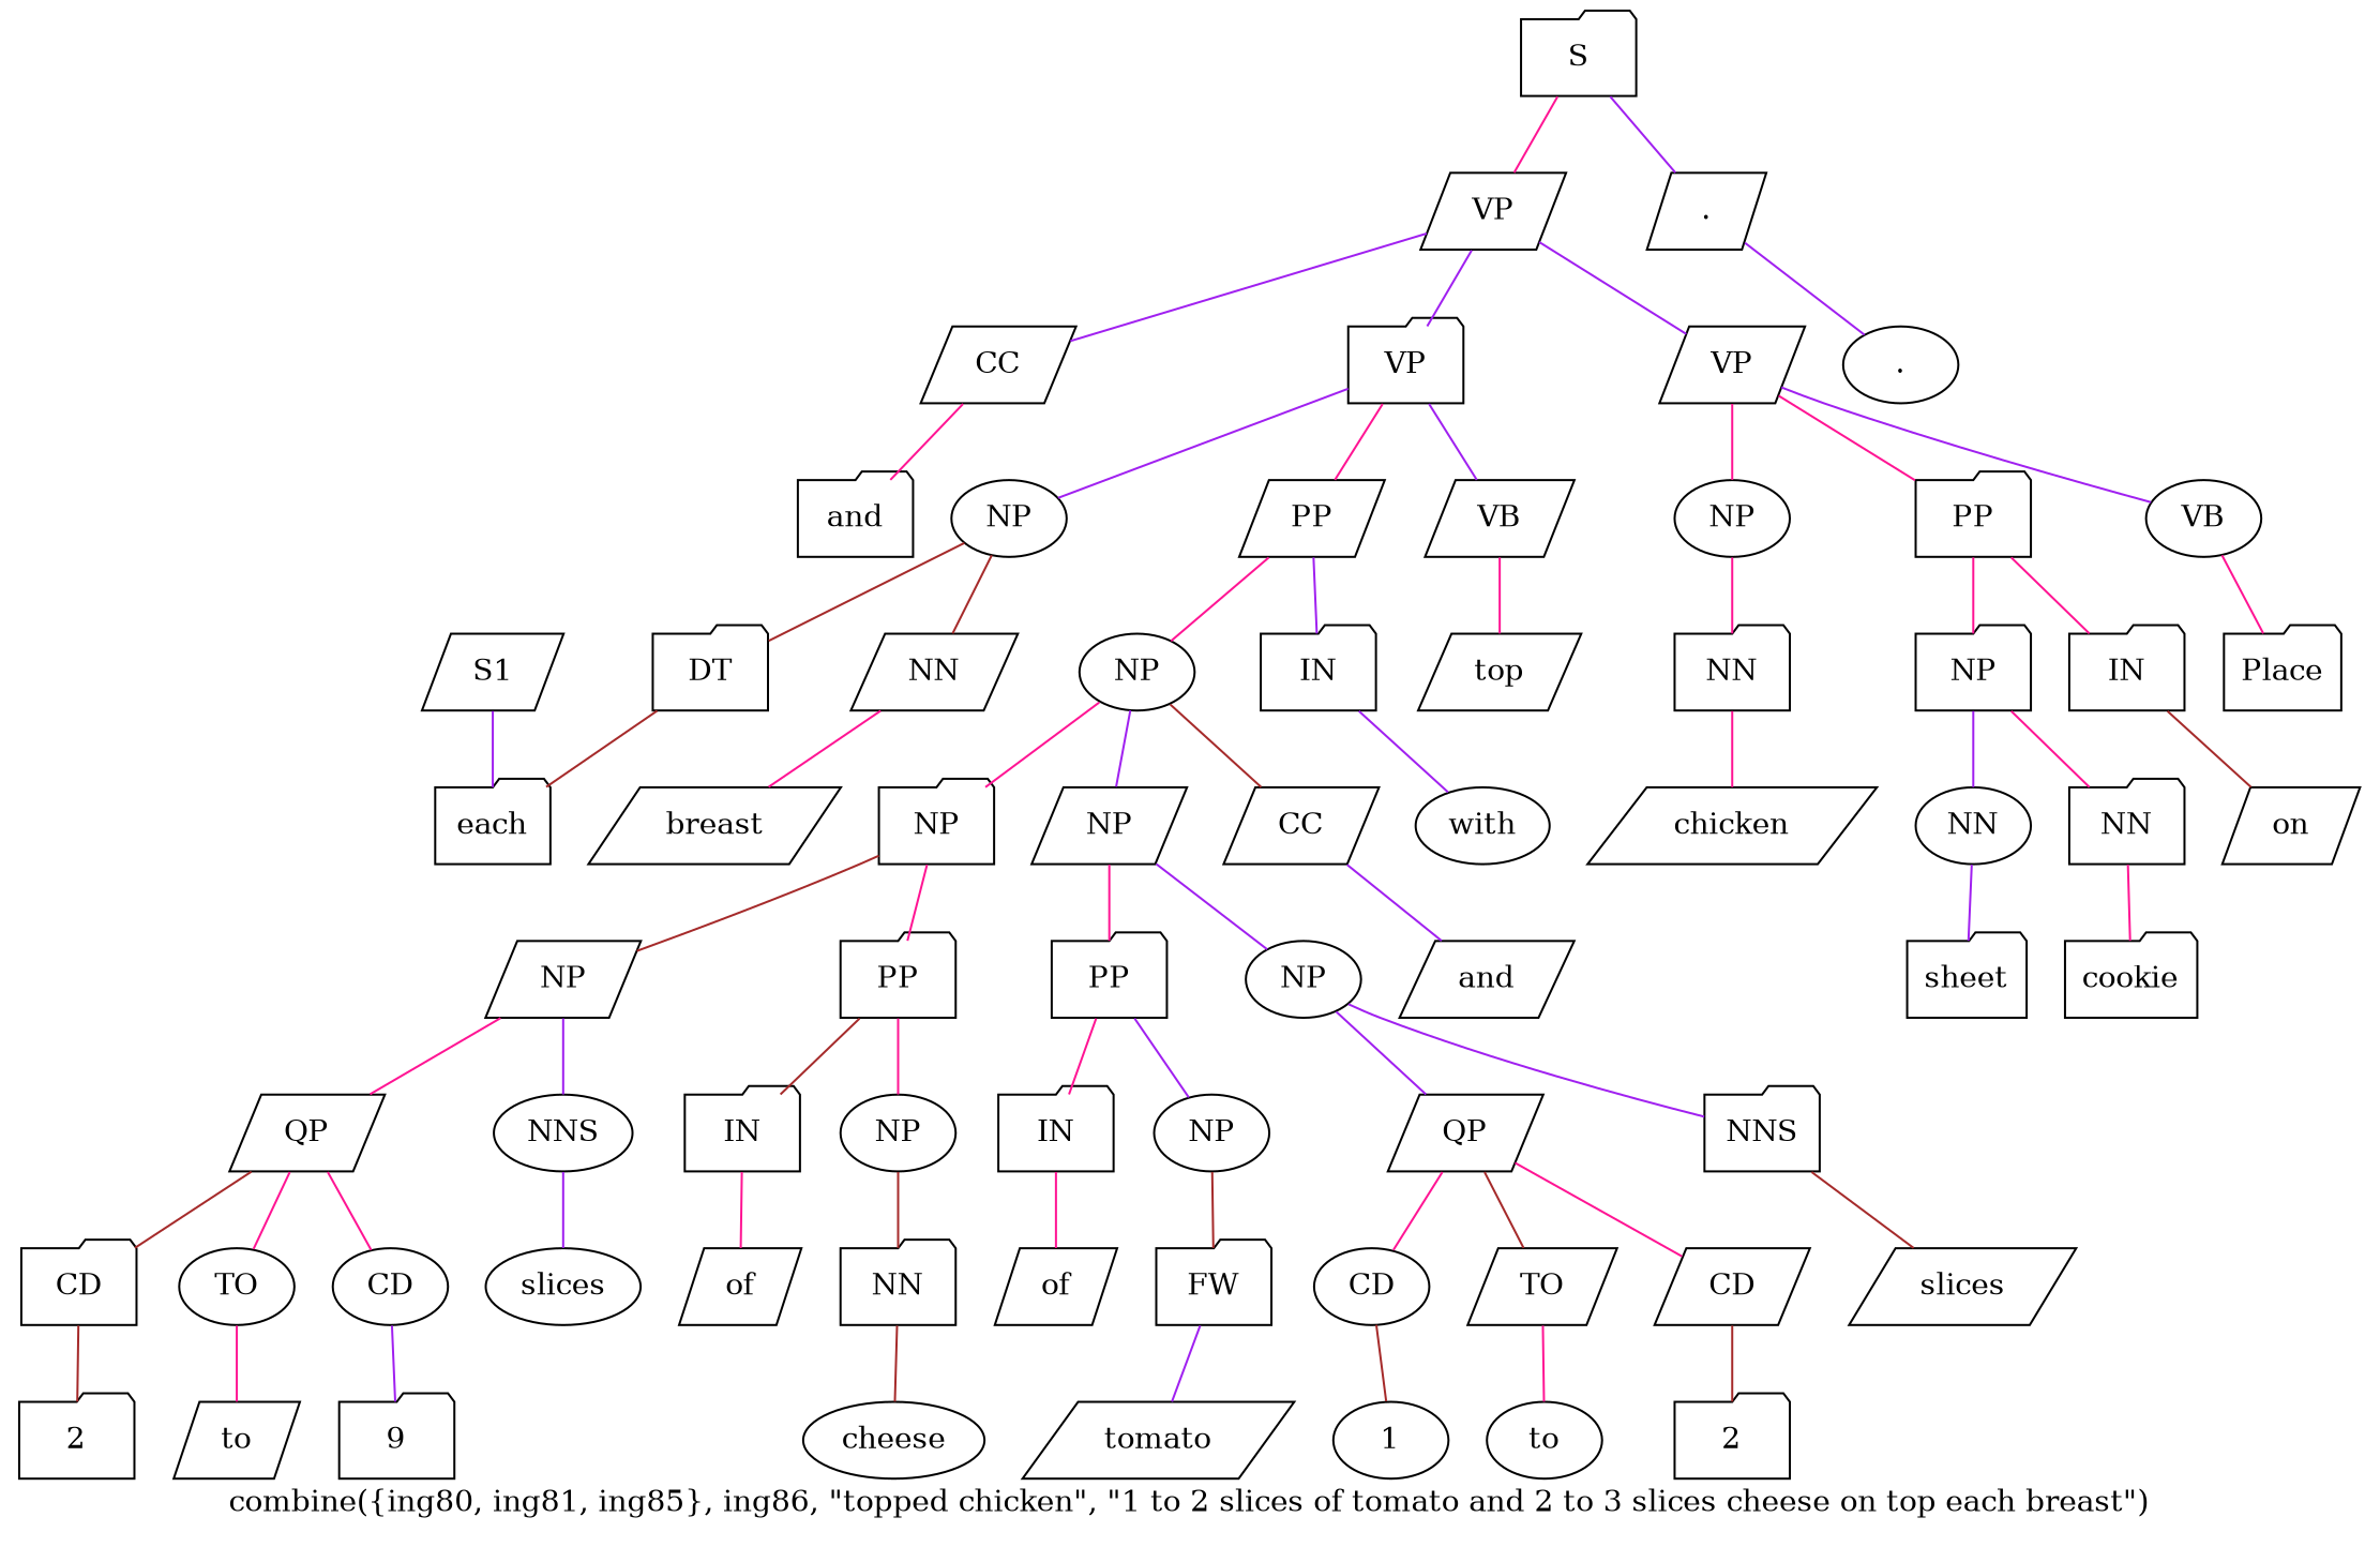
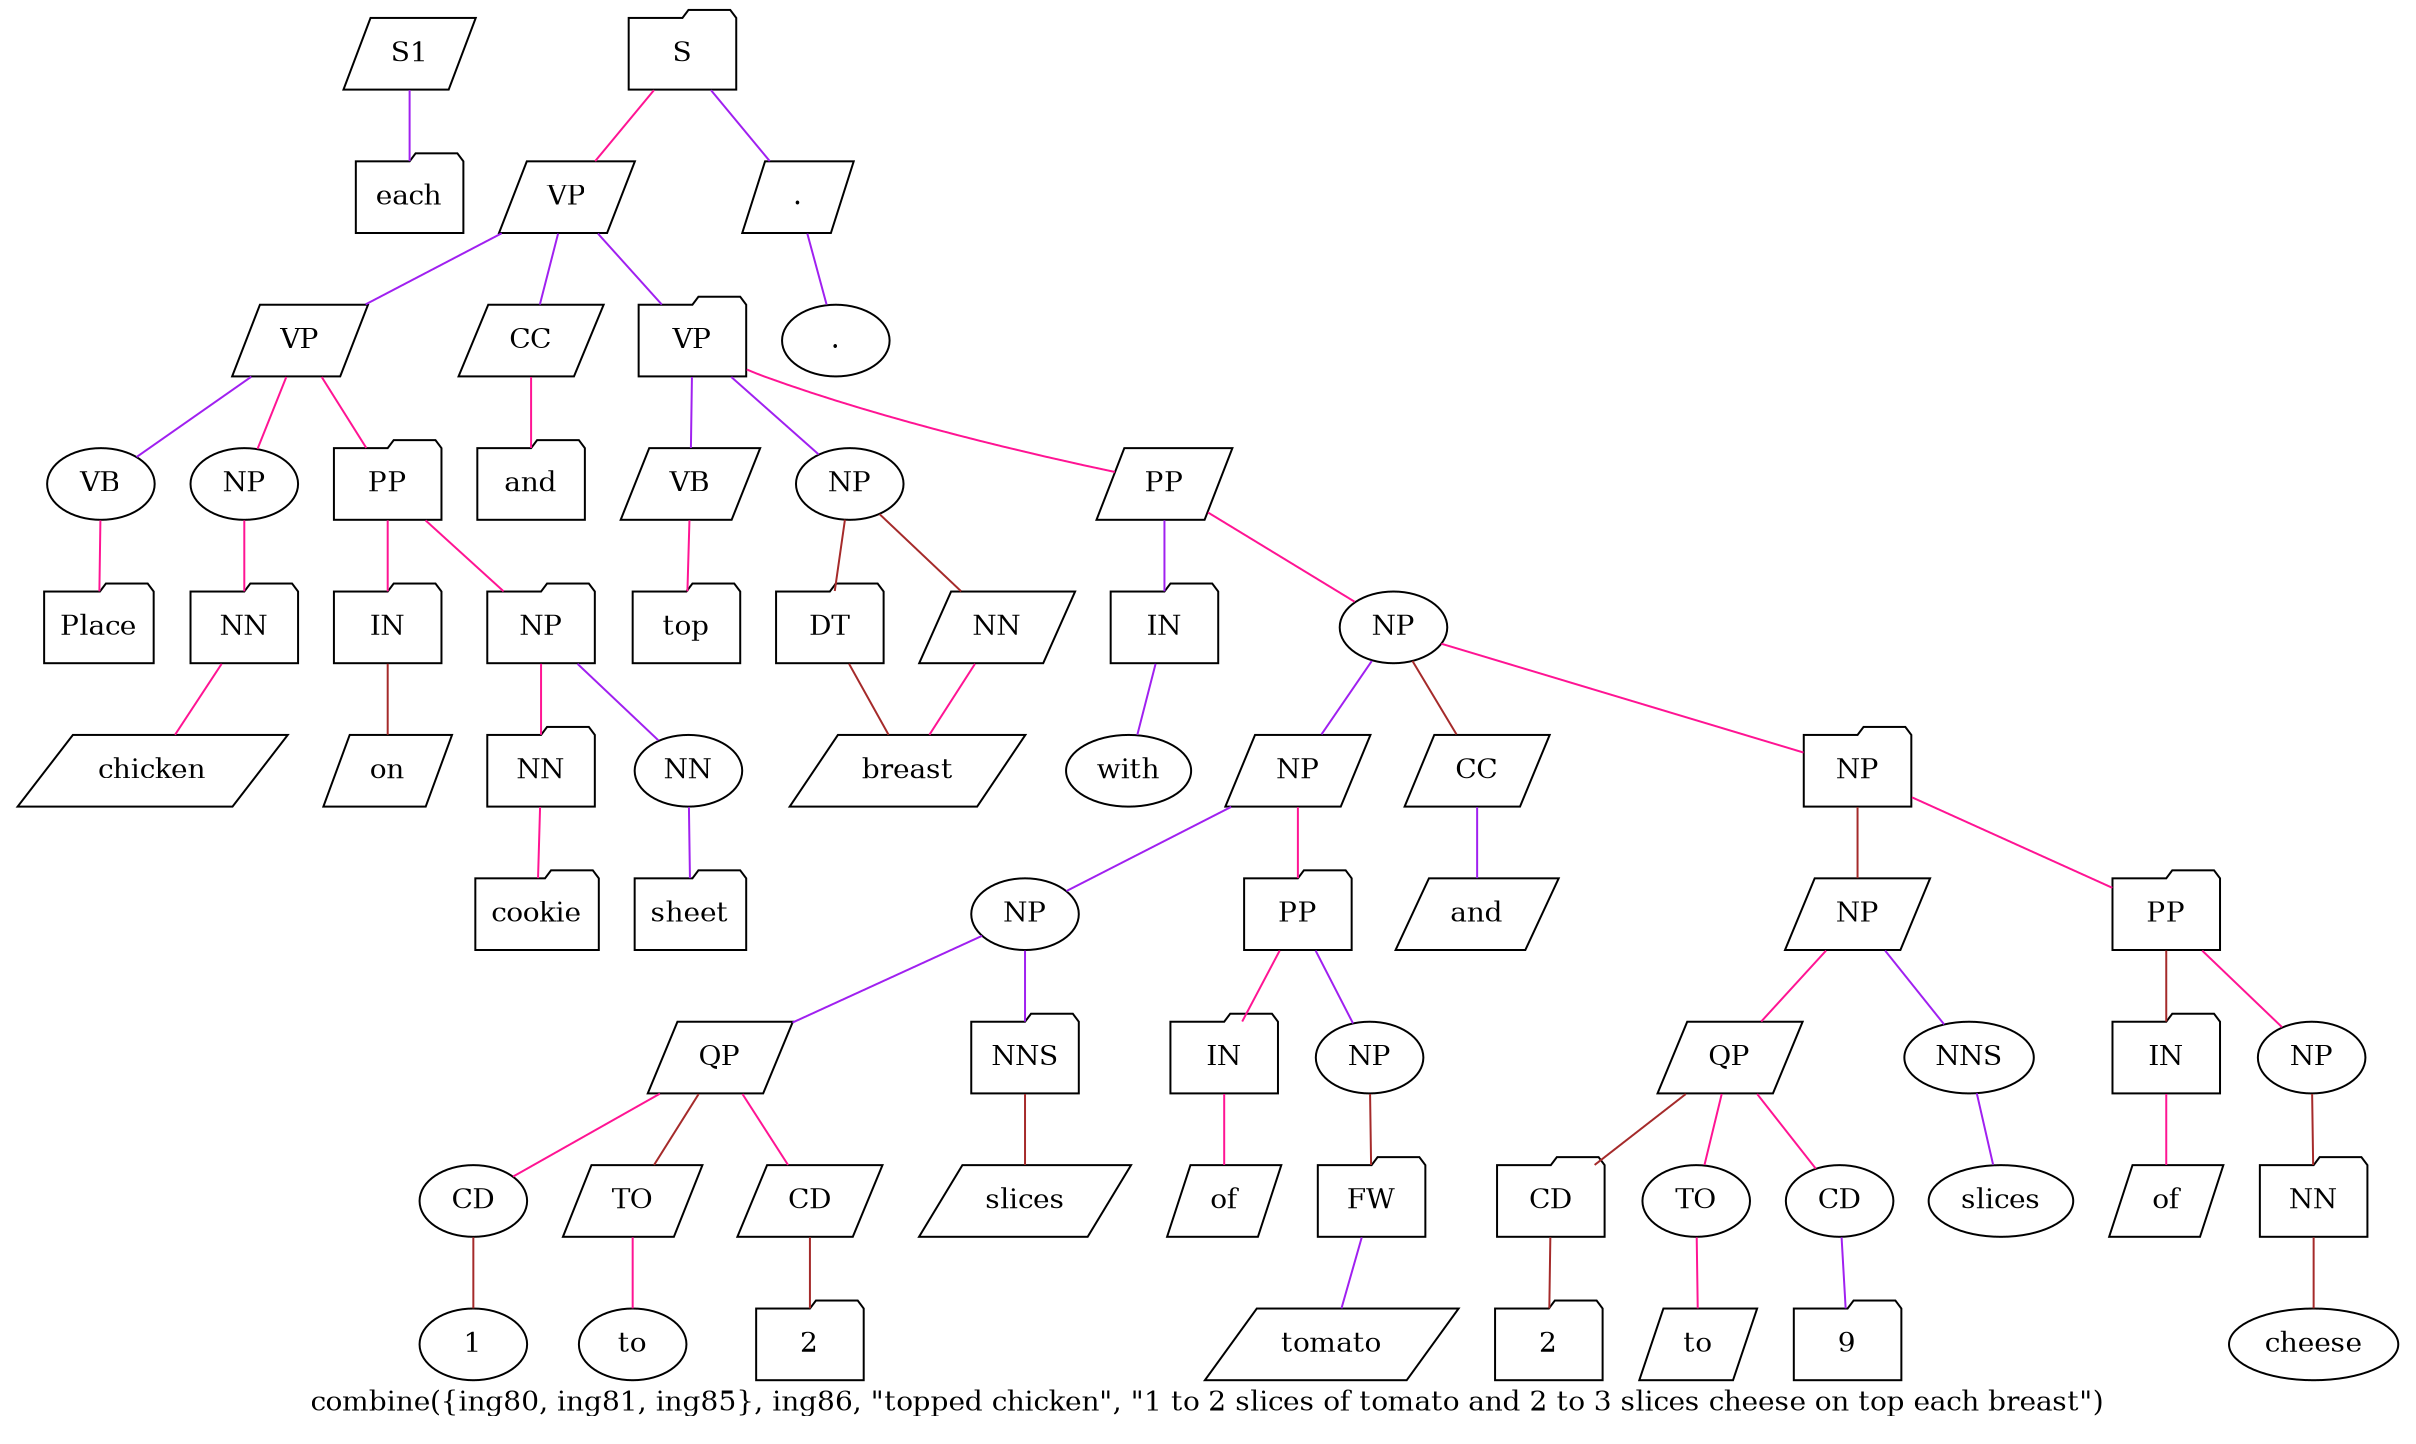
  graph {
    label="combine({ing80, ing81, ing85}, ing86, \"topped chicken\", \"1 to 2 slices of tomato and 2 to 3 slices cheese on top each breast\")"
    node [shape=folder]
    edge [color=deeppink]
    n1 [label=S1 shape=parallelogram]
    n2 [label=each]
    n3 [label=S]
    n4 [label=VP shape=parallelogram]
    n5 [label="." shape=parallelogram]
    n6 [label=VP shape=parallelogram]
    n7 [label=CC shape=parallelogram]
    n8 [label=VP]
    n9 [label="." shape=ellipse]
    n10 [label=VB shape=ellipse]
    n11 [label=NP shape=ellipse]
    n12 [label=PP]
    n13 [label=and]
    n14 [label=VB shape=parallelogram]
    n15 [label=NP shape=ellipse]
    n16 [label=PP shape=parallelogram]
    n17 [label=Place]
    n18 [label=NN]
    n19 [label=IN]
    n20 [label=NP]
    n21 [label=chicken shape=parallelogram]
    n22 [label=on shape=parallelogram]
    n23 [label=NN]
    n24 [label=NN shape=ellipse]
    n25 [label=cookie]
    n26 [label=sheet]
-   n27 [label=top shape=parallelogram]
+   n27 [label=top]
    n28 [label=DT]
    n29 [label=NN shape=parallelogram]
    n30 [label=IN]
    n31 [label=NP shape=ellipse]
    n32 [label=breast shape=parallelogram]
    n33 [label=with shape=ellipse]
    n34 [label=NP shape=parallelogram]
    n35 [label=CC shape=parallelogram]
    n36 [label=NP]
    n37 [label=NP shape=ellipse]
    n38 [label=PP]
    n39 [label=and shape=parallelogram]
    n40 [label=NP shape=parallelogram]
    n41 [label=PP]
    n42 [label=QP shape=parallelogram]
    n43 [label=NNS]
    n44 [label=IN]
    n45 [label=NP shape=ellipse]
    n46 [label=CD shape=ellipse]
    n47 [label=TO shape=parallelogram]
    n48 [label=CD shape=parallelogram]
    n49 [label=slices shape=parallelogram]
    n50 [label=1 shape=ellipse]
    n51 [label=to shape=ellipse]
    n52 [label=2]
    n53 [label=of shape=parallelogram]
    n54 [label=FW]
    n55 [label=tomato shape=parallelogram]
    n56 [label=QP shape=parallelogram]
    n57 [label=NNS shape=ellipse]
    n58 [label=IN]
    n59 [label=NP shape=ellipse]
    n60 [label=CD]
    n61 [label=TO shape=ellipse]
    n62 [label=CD shape=ellipse]
    n63 [label=slices shape=ellipse]
    n64 [label=2]
    n65 [label=to shape=parallelogram]
    n66 [label=9]
    n67 [label=of shape=parallelogram]
    n68 [label=NN]
    n69 [label=cheese shape=ellipse]
    n1 -- n2 [color=purple]
    n3 -- n4
    n3 -- n5 [color=purple]
    n4 -- n6 [color=purple]
    n4 -- n7 [color=purple]
    n4 -- n8 [color=purple]
    n5 -- n9 [color=purple]
    n6 -- n10 [color=purple]
    n6 -- n11
    n6 -- n12
    n7 -- n13
    n8 -- n14 [color=purple]
    n8 -- n15 [color=purple]
    n8 -- n16
    n10 -- n17
    n11 -- n18
    n12 -- n19
    n12 -- n20
    n14 -- n27
    n15 -- n28 [color=brown]
    n15 -- n29 [color=brown]
    n16 -- n30 [color=purple]
    n16 -- n31
    n18 -- n21
    n19 -- n22 [color=brown]
    n20 -- n23
    n20 -- n24 [color=purple]
    n23 -- n25
    n24 -- n26 [color=purple]
-   n28 -- n2 [color=brown]
+   n28 -- n32 [color=brown]
    n29 -- n32
    n30 -- n33 [color=purple]
    n31 -- n34 [color=purple]
    n31 -- n35 [color=brown]
    n31 -- n36
    n34 -- n37 [color=purple]
    n34 -- n38
    n35 -- n39 [color=purple]
    n36 -- n40 [color=brown]
    n36 -- n41
    n37 -- n42 [color=purple]
    n37 -- n43 [color=purple]
    n38 -- n44
    n38 -- n45 [color=purple]
    n40 -- n56
    n40 -- n57 [color=purple]
    n41 -- n58 [color=brown]
    n41 -- n59
    n42 -- n46
    n42 -- n47 [color=brown]
    n42 -- n48
    n43 -- n49 [color=brown]
    n44 -- n53
    n45 -- n54 [color=brown]
    n46 -- n50 [color=brown]
    n47 -- n51
    n48 -- n52 [color=brown]
    n54 -- n55 [color=purple]
    n56 -- n60 [color=brown]
    n56 -- n61
    n56 -- n62
    n57 -- n63 [color=purple]
    n58 -- n67
    n59 -- n68 [color=brown]
    n60 -- n64 [color=brown]
    n61 -- n65
    n62 -- n66 [color=purple]
    n68 -- n69 [color=brown]
  }
